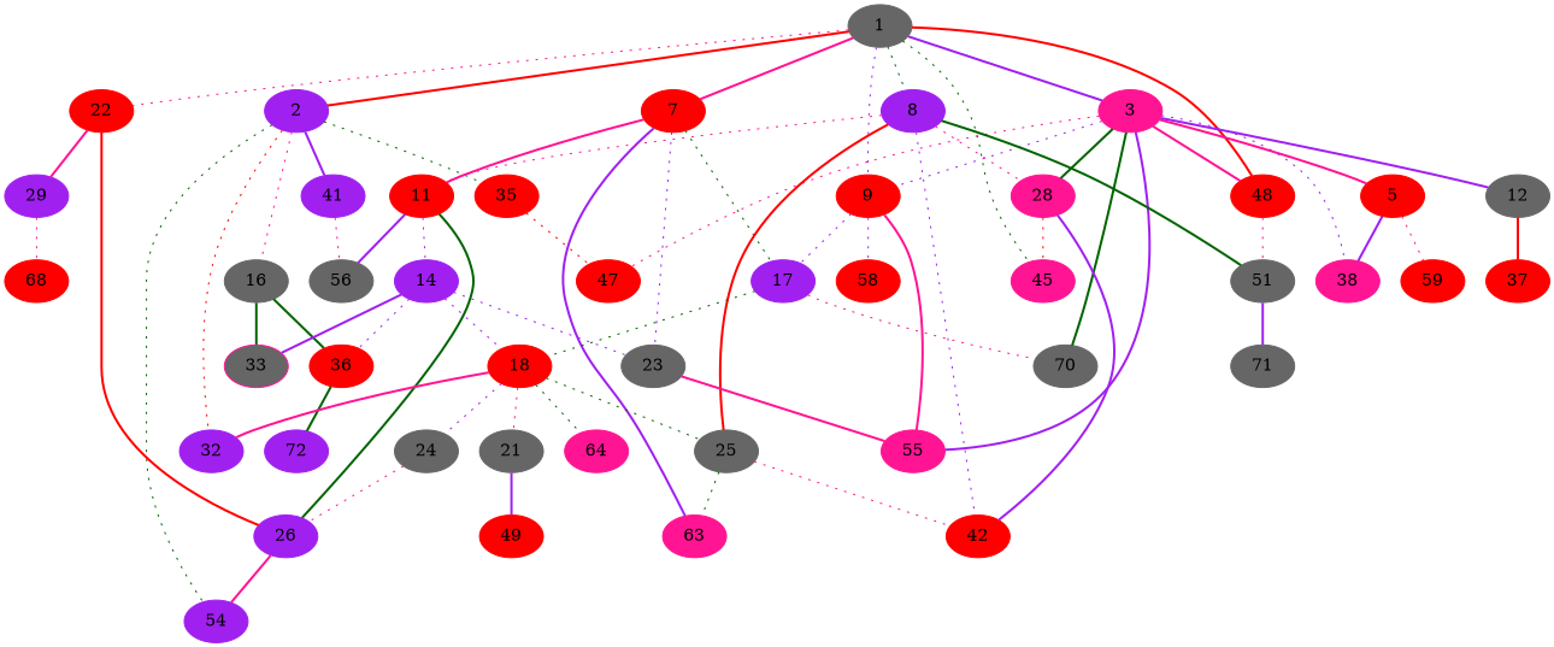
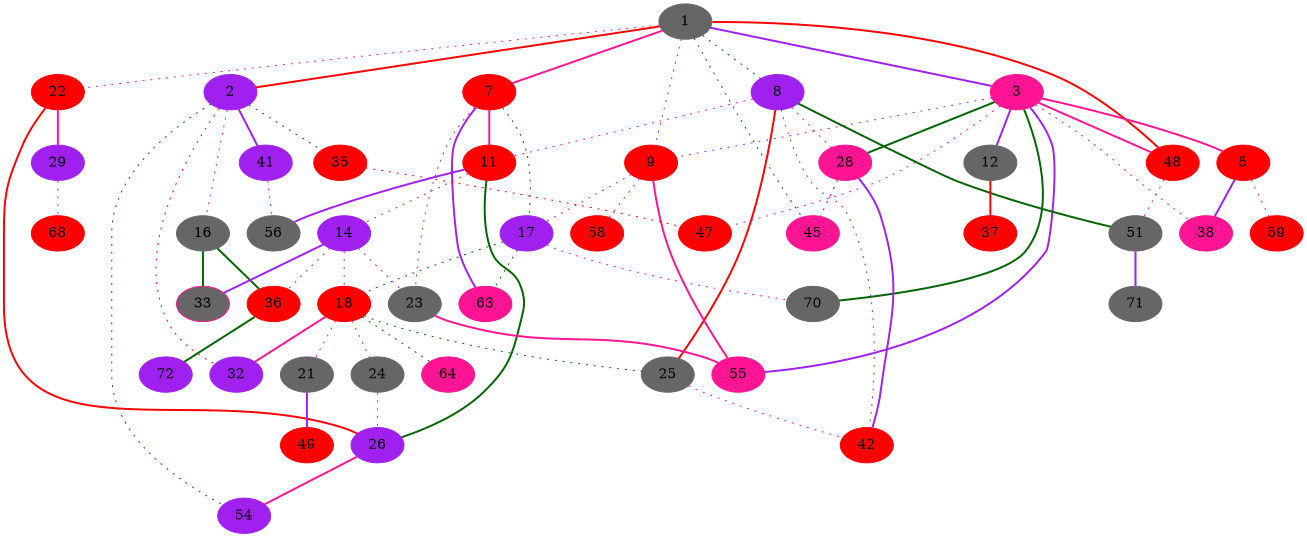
  graph {
    node [color=red style=filled]
    edge [color=purple style=dotted]
    1 [color=gray40 super="+3"]
    2 [color=purple super="+10"]
    n3 [color=deeppink label=3 super="+6"]
    7 [super="+13"]
    8 [color=purple super="+20"]
    9 [super="+50"]
    22 [super="+27"]
    45 [color=deeppink super="+46"]
    48
    16 [color=gray40 super="+40"]
    32 [color=purple]
    35 [super="+67"]
    41 [color=purple]
    54 [color=purple super="+62"]
    5 [super="+15"]
    12 [color=gray40]
    28 [color=deeppink super="+44"]
    38 [color=deeppink super="+66"]
    47
    55 [color=deeppink super="+57"]
    70 [color=gray40]
    11 [super="+30"]
    17 [color=purple super="+31"]
    23 [color=gray40 super="+69"]
    63 [color=deeppink]
    25 [color=gray40 super="+53"]
    42 [super="+65"]
    51 [color=gray40 super="+61"]
    58
    26 [color=purple super="+34"]
    29 [color=purple]
    33 [color=deeppink fillcolor=gray40]
    36 [super="+43"]
    56 [color=gray40 super="+60"]
    59
    37 [super="+52"]
    14 [color=purple super="+39"]
    18 [super="+19"]
    71 [color=gray40]
    21 [color=gray40]
    24 [color=gray40]
    64 [color=deeppink]
    72 [color=purple]
    49
    68
    1 -- 2 [color=red style=bold]
    1 -- n3 [style=bold]
    1 -- 7 [color=deeppink style=bold]
    1 -- 8 [color=darkgreen]
    1 -- 9
    1 -- 22 [color=deeppink]
    1 -- 45 [color=darkgreen]
    1 -- 48 [color=red style=bold]
    2 -- 16 [color=deeppink]
    2 -- 32 [color=red]
    2 -- 35 [color=darkgreen]
    2 -- 41 [style=bold]
    2 -- 54 [color=darkgreen]
    n3 -- 9
    n3 -- 48 [color=deeppink style=bold]
    n3 -- 5 [color=deeppink style=bold]
    n3 -- 12 [style=bold]
    n3 -- 28 [color=darkgreen style=bold]
    n3 -- 38
    n3 -- 47 [color=deeppink]
    n3 -- 55 [style=bold]
    n3 -- 70 [color=darkgreen style=bold]
    7 -- 11 [color=deeppink style=bold]
    7 -- 17 [color=darkgreen]
    7 -- 23
    7 -- 63 [style=bold]
    8 -- 28 [color=deeppink]
    8 -- 11 [color=deeppink]
    8 -- 25 [color=red style=bold]
    8 -- 42
    8 -- 51 [color=darkgreen style=bold]
    9 -- 55 [color=deeppink style=bold]
    9 -- 17
    9 -- 58
    22 -- 26 [color=red style=bold]
    22 -- 29 [color=deeppink style=bold]
    48 -- 51 [color=deeppink]
    16 -- 33 [color=darkgreen style=bold]
    16 -- 36 [color=darkgreen style=bold]
    35 -- 47 [color=red]
    41 -- 56 [color=deeppink]
    5 -- 38 [style=bold]
    5 -- 59 [color=deeppink]
    12 -- 37 [color=red style=bold weight=2]
    28 -- 45 [color=red]
    28 -- 42 [style=bold]
    11 -- 26 [color=darkgreen style=bold]
    11 -- 56 [style=bold]
    11 -- 14
    17 -- 70 [color=deeppink]
    17 -- 18 [color=darkgreen]
    23 -- 55 [color=deeppink style=bold]
-   25 -- 63 [color=darkgreen]
+   17 -- 63 [color=darkgreen]
    25 -- 42 [color=deeppink]
    51 -- 71 [style=bold]
    26 -- 54 [color=deeppink style=bold]
    29 -- 68 [color=deeppink]
    36 -- 72 [color=darkgreen style=bold]
    14 -- 23
    14 -- 33 [style=bold]
    14 -- 36
    14 -- 18
    18 -- 32 [color=deeppink style=bold]
    18 -- 25 [color=darkgreen]
    18 -- 21 [color=deeppink]
    18 -- 24
    18 -- 64 [color=darkgreen weight=2]
    21 -- 49 [style=bold]
    24 -- 26 [color=deeppink]
  }
